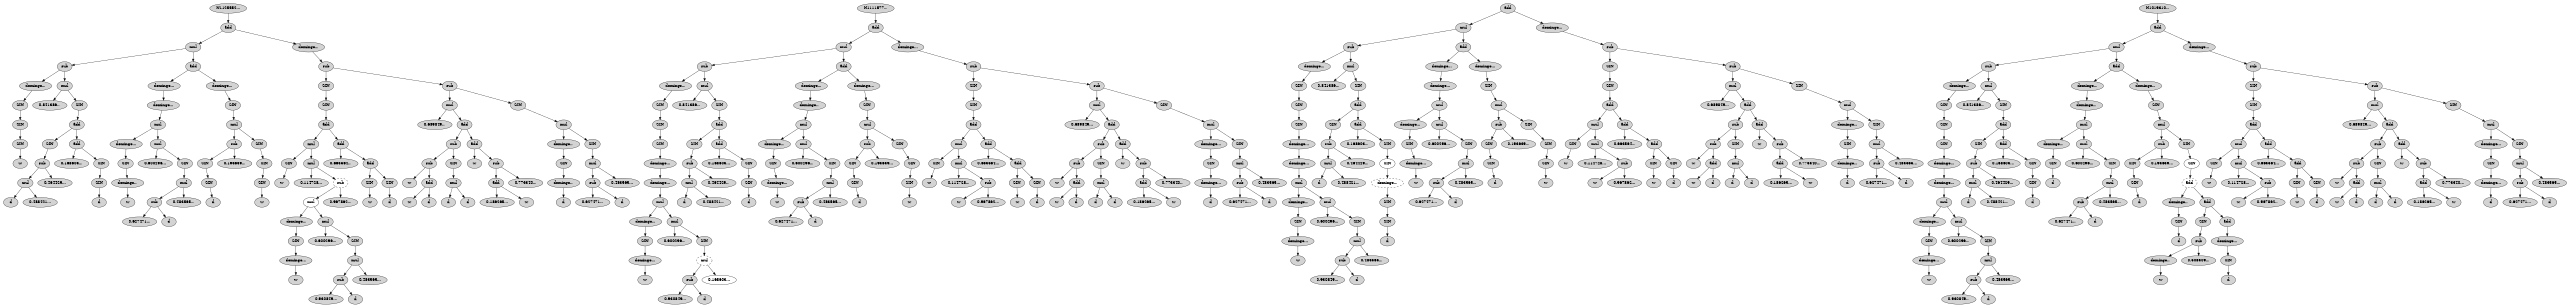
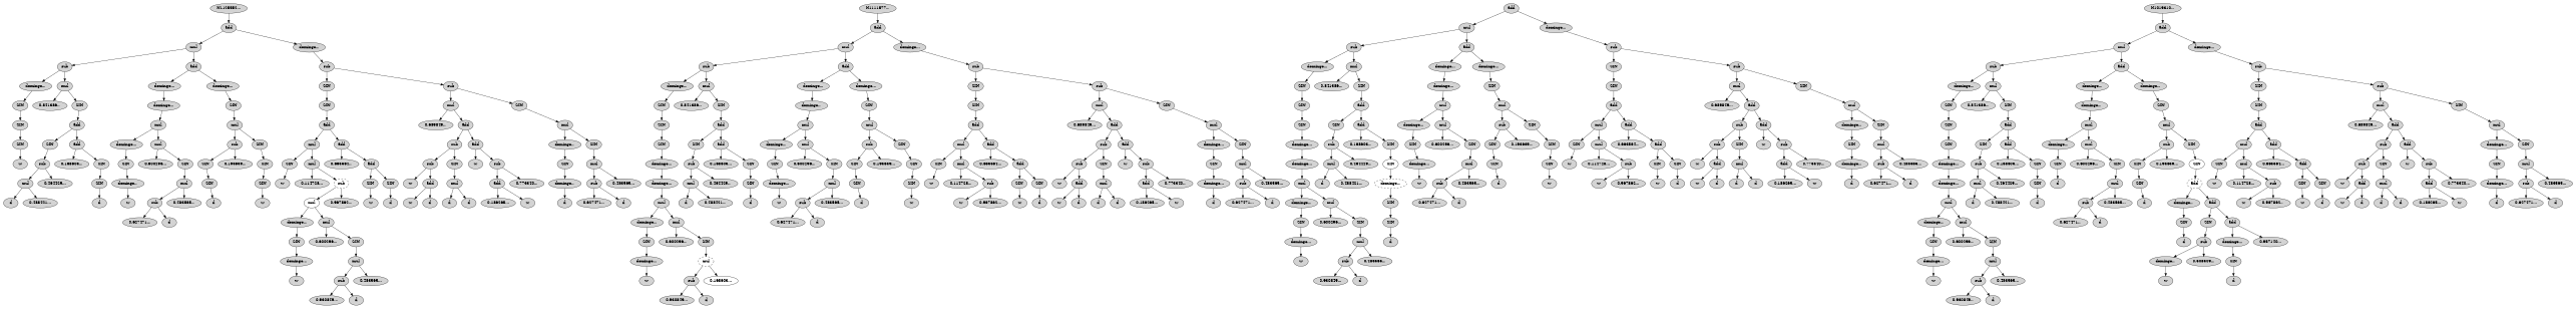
  digraph {
    node [style=filled]
    n1 [label="N1125552..."]
    n2 [label=add]
    n3 [label=mul]
    n4 [label="domingo..."]
    n5 [label=sub]
    n6 [label=add]
    n7 [label=sub]
    n8 [label="domingo..."]
    n9 [label=mul]
    n10 [label="domingo..."]
    n11 [label="domingo..."]
    n12 [label=SIN]
    n13 [label="0.841386..."]
    n14 [label=SIN]
    n15 [label=SIN]
    n16 [label=SIN]
    n17 [label=w]
    n18 [label=add]
    n19 [label=SIN]
    n20 [label=add]
    n21 [label=sub]
    n22 [label="0.168603..."]
    n23 [label=SIN]
    n24 [label=mul]
    n25 [label="0.464429..."]
    n26 [label=d]
    n27 [label="0.488421..."]
    n28 [label=SIN]
    n29 [label=d]
    n30 [label="domingo..."]
    n31 [label=SIN]
    n32 [label=mul]
    n33 [label="domingo..."]
    n34 [label=mul]
    n35 [label=SIN]
    n36 [label="0.600296..."]
    n37 [label=SIN]
    n38 [label="domingo..."]
    n39 [label=w]
    n40 [label=mul]
    n41 [label=sub]
    n42 [label="0.483565..."]
    n43 [label="0.627471..."]
    n44 [label=d]
    n45 [label=mul]
    n46 [label=sub]
    n47 [label=SIN]
    n48 [label=SIN]
    n49 [label="0.193639..."]
    n50 [label=SIN]
    n51 [label=SIN]
    n52 [label=d]
    n53 [label=SIN]
    n54 [label=w]
    n55 [label=SIN]
    n56 [label=sub]
    n57 [label=SIN]
    n58 [label=mul]
    n59 [label=SIN]
    n60 [label=add]
    n61 [label=mul]
    n62 [label=add]
    n63 [label=SIN]
    n64 [label=mul]
    n65 [label="0.663564..."]
    n66 [label=add]
    n67 [label=w]
    n68 [label="0.114728..."]
    n69 [label=sub style=dashed]
    n70 [label=mul style=solid]
    n71 [label="0.967862..."]
    n72 [label="domingo..."]
    n73 [label=mul]
    n74 [label=SIN]
    n75 [label="0.600296..."]
    n76 [label=SIN]
    n77 [label="domingo..."]
    n78 [label=w]
    n79 [label=mul]
    n80 [label=sub]
    n81 [label="0.483565..."]
    n82 [label="0.930849..."]
    n83 [label=d]
    n84 [label=SIN]
    n85 [label=SIN]
    n86 [label=w]
    n87 [label=d]
    n88 [label="0.689849..."]
    n89 [label=add]
    n90 [label=mul]
    n91 [label=sub]
    n92 [label=add]
    n93 [label=sub]
    n94 [label=SIN]
    n95 [label=w]
    n96 [label=sub]
    n97 [label=w]
    n98 [label=add]
    n99 [label=mul]
    n100 [label=w]
    n101 [label=d]
    n102 [label=d]
    n103 [label=d]
    n104 [label=add]
    n105 [label="0.773340..."]
    n106 [label="0.186265..."]
    n107 [label=w]
    n108 [label="domingo..."]
    n109 [label=SIN]
    n110 [label=SIN]
    n111 [label=mul]
    n112 [label="domingo..."]
    n113 [label=d]
    n114 [label=sub]
    n115 [label="0.483565..."]
    n116 [label="0.627471..."]
    n117 [label=d]
    n118 [label="N1111577..."]
    n119 [label=add]
    n120 [label=mul]
    n121 [label="domingo..."]
    n122 [label=sub]
    n123 [label=add]
    n124 [label=sub]
    n125 [label="domingo..."]
    n126 [label=mul]
    n127 [label="domingo..."]
    n128 [label="domingo..."]
    n129 [label=SIN]
    n130 [label="0.841386..."]
    n131 [label=SIN]
    n132 [label=SIN]
    n133 [label=SIN]
    n134 [label="domingo..."]
    n135 [label="domingo..."]
    n136 [label=mul]
    n137 [label="domingo..."]
    n138 [label=mul]
    n139 [label=SIN]
    n140 [label="0.600296..."]
    n141 [label=SIN]
    n142 [label="domingo..."]
    n143 [label=w]
    n144 [label=mul style=dashed]
    n145 [label=sub]
    n146 [label="0.168603..." style=solid]
    n147 [label="0.930849..."]
    n148 [label=d]
    n149 [label=add]
    n150 [label=SIN]
    n151 [label=add]
    n152 [label=sub]
    n153 [label="0.168603..."]
    n154 [label=SIN]
    n155 [label=mul]
    n156 [label="0.464429..."]
    n157 [label=d]
    n158 [label="0.488421..."]
    n159 [label=SIN]
    n160 [label=d]
    n161 [label="domingo..."]
    n162 [label=SIN]
    n163 [label=mul]
    n164 [label="domingo..."]
    n165 [label=mul]
    n166 [label=SIN]
    n167 [label="0.600296..."]
    n168 [label=SIN]
    n169 [label="domingo..."]
    n170 [label=w]
    n171 [label=mul]
    n172 [label=sub]
    n173 [label="0.483565..."]
    n174 [label="0.627471..."]
    n175 [label=d]
    n176 [label=mul]
    n177 [label=sub]
    n178 [label=SIN]
    n179 [label=SIN]
    n180 [label="0.193639..."]
    n181 [label=SIN]
    n182 [label=SIN]
    n183 [label=d]
    n184 [label=SIN]
    n185 [label=w]
    n186 [label=SIN]
    n187 [label=sub]
    n188 [label=SIN]
    n189 [label=mul]
    n190 [label=SIN]
    n191 [label=add]
    n192 [label=mul]
    n193 [label=add]
    n194 [label=SIN]
    n195 [label=mul]
    n196 [label="0.663564..."]
    n197 [label=add]
    n198 [label=w]
    n199 [label="0.114728..."]
    n200 [label=sub]
    n201 [label=w]
    n202 [label="0.967862..."]
    n203 [label=SIN]
    n204 [label=SIN]
    n205 [label=w]
    n206 [label=d]
    n207 [label="0.689849..."]
    n208 [label=add]
    n209 [label=mul]
    n210 [label=sub]
    n211 [label=add]
    n212 [label=sub]
    n213 [label=SIN]
    n214 [label=w]
    n215 [label=sub]
    n216 [label=w]
    n217 [label=add]
    n218 [label=mul]
    n219 [label=w]
    n220 [label=d]
    n221 [label=d]
    n222 [label=d]
    n223 [label=add]
    n224 [label="0.773340..."]
    n225 [label="0.186265..."]
    n226 [label=w]
    n227 [label="domingo..."]
    n228 [label=SIN]
    n229 [label=SIN]
    n230 [label=mul]
    n231 [label="domingo..."]
    n232 [label=d]
    n233 [label=sub]
    n234 [label="0.483565..."]
    n235 [label="0.627471..."]
    n236 [label=d]
    n237 [label=add]
    n238 [label=mul]
    n239 [label="domingo..."]
    n240 [label=sub]
    n241 [label=add]
    n242 [label=sub]
    n243 [label="domingo..."]
    n244 [label=mul]
    n245 [label="domingo..."]
    n246 [label="domingo..."]
    n247 [label=SIN]
    n248 [label="0.841386..."]
    n249 [label=SIN]
    n250 [label=SIN]
    n251 [label=SIN]
    n252 [label="domingo..."]
    n253 [label="domingo..."]
    n254 [label=mul]
    n255 [label="domingo..."]
    n256 [label=mul]
    n257 [label=SIN]
    n258 [label="0.600296..."]
    n259 [label=SIN]
    n260 [label="domingo..."]
    n261 [label=w]
    n262 [label=mul]
    n263 [label=sub]
    n264 [label="0.483565..."]
    n265 [label="0.930849..."]
    n266 [label=d]
    n267 [label=add]
    n268 [label=SIN]
    n269 [label=add]
    n270 [label=sub]
    n271 [label="0.168603..."]
    n272 [label=SIN]
    n273 [label=mul]
    n274 [label="0.464429..."]
    n275 [label=d]
    n276 [label="0.488421..."]
    n277 [label=SIN style=solid]
    n278 [label="domingo..." style=dashed]
    n279 [label=SIN]
    n280 [label=SIN]
    n281 [label=d]
    n282 [label="domingo..."]
    n283 [label=SIN]
    n284 [label=mul]
    n285 [label="domingo..."]
    n286 [label=mul]
    n287 [label=SIN]
    n288 [label="0.600296..."]
    n289 [label=SIN]
    n290 [label="domingo..."]
    n291 [label=w]
    n292 [label=mul]
    n293 [label=sub]
    n294 [label="0.483565..."]
    n295 [label="0.627471..."]
    n296 [label=d]
    n297 [label=mul]
    n298 [label=sub]
    n299 [label=SIN]
    n300 [label=SIN]
    n301 [label="0.193639..."]
    n302 [label=SIN]
    n303 [label=SIN]
    n304 [label=d]
    n305 [label=SIN]
    n306 [label=w]
    n307 [label=SIN]
    n308 [label=sub]
    n309 [label=SIN]
    n310 [label=mul]
    n311 [label=SIN]
    n312 [label=add]
    n313 [label=mul]
    n314 [label=add]
    n315 [label=SIN]
    n316 [label=mul]
    n317 [label="0.663564..."]
    n318 [label=add]
    n319 [label=w]
    n320 [label="0.114728..."]
    n321 [label=sub]
    n322 [label=w]
    n323 [label="0.967862..."]
    n324 [label=SIN]
    n325 [label=SIN]
    n326 [label=w]
    n327 [label=d]
    n328 [label="0.689849..."]
    n329 [label=add]
    n330 [label=mul]
    n331 [label=sub]
    n332 [label=add]
    n333 [label=sub]
    n334 [label=SIN]
    n335 [label=w]
    n336 [label=sub]
    n337 [label=w]
    n338 [label=add]
    n339 [label=mul]
    n340 [label=w]
    n341 [label=d]
    n342 [label=d]
    n343 [label=d]
    n344 [label=add]
    n345 [label="0.773340..."]
    n346 [label="0.186265..."]
    n347 [label=w]
    n348 [label="domingo..."]
    n349 [label=SIN]
    n350 [label=SIN]
    n351 [label=mul]
    n352 [label="domingo..."]
    n353 [label=d]
    n354 [label=sub]
    n355 [label="0.483565..."]
    n356 [label="0.627471..."]
    n357 [label=d]
    n358 [label="N1019310..."]
    n359 [label=add]
    n360 [label=mul]
    n361 [label="domingo..."]
    n362 [label=sub]
    n363 [label=add]
    n364 [label=sub]
    n365 [label="domingo..."]
    n366 [label=mul]
    n367 [label="domingo..."]
    n368 [label="domingo..."]
    n369 [label=SIN]
    n370 [label="0.841386..."]
    n371 [label=SIN]
    n372 [label=SIN]
    n373 [label=SIN]
    n374 [label="domingo..."]
    n375 [label="domingo..."]
    n376 [label=mul]
    n377 [label="domingo..."]
    n378 [label=mul]
    n379 [label=SIN]
    n380 [label="0.600296..."]
    n381 [label=SIN]
    n382 [label="domingo..."]
    n383 [label=w]
    n384 [label=mul]
    n385 [label=sub]
    n386 [label="0.483565..."]
    n387 [label="0.930849..."]
    n388 [label=d]
    n389 [label=add]
    n390 [label=SIN]
    n391 [label=add]
    n392 [label=sub]
    n393 [label="0.168603..."]
    n394 [label=SIN]
    n395 [label=mul]
    n396 [label="0.464429..."]
    n397 [label=d]
    n398 [label="0.488421..."]
    n399 [label=SIN]
    n400 [label=d]
    n401 [label="domingo..."]
    n402 [label=SIN]
    n403 [label=mul]
    n404 [label="domingo..."]
    n405 [label=mul]
    n406 [label=SIN]
    n407 [label="0.600296..."]
    n408 [label=SIN]
    n409 [label=d]
    n410 [label=mul]
    n411 [label=sub]
    n412 [label="0.483565..."]
    n413 [label="0.627471..."]
    n414 [label=d]
    n415 [label=mul]
    n416 [label=sub]
    n417 [label=SIN]
    n418 [label=SIN]
    n419 [label="0.193639..."]
    n420 [label=SIN style=solid]
    n421 [label=SIN]
    n422 [label=d]
    n423 [label=add style=dashed]
    n424 [label="domingo..."]
    n425 [label=add]
    n426 [label=SIN]
    n427 [label=SIN]
    n428 [label=add]
    n429 [label=d]
    n430 [label=sub]
    n431 [label="domingo..."]
+   n432 [label="0.957140..."]
    n433 [label="domingo..."]
    n434 [label="0.508309..."]
    n435 [label=w]
    n436 [label=SIN]
    n437 [label=d]
    n438 [label=SIN]
    n439 [label=sub]
    n440 [label=SIN]
    n441 [label=mul]
    n442 [label=SIN]
    n443 [label=add]
    n444 [label=mul]
    n445 [label=add]
    n446 [label=SIN]
    n447 [label=mul]
    n448 [label="0.663564..."]
    n449 [label=add]
    n450 [label=w]
    n451 [label="0.114728..."]
    n452 [label=sub]
    n453 [label=w]
    n454 [label="0.967862..."]
    n455 [label=SIN]
    n456 [label=SIN]
    n457 [label=w]
    n458 [label=d]
    n459 [label="0.689849..."]
    n460 [label=add]
    n461 [label=mul]
    n462 [label=sub]
    n463 [label=add]
    n464 [label=sub]
    n465 [label=SIN]
    n466 [label=w]
    n467 [label=sub]
    n468 [label=w]
    n469 [label=add]
    n470 [label=mul]
    n471 [label=w]
    n472 [label=d]
    n473 [label=d]
    n474 [label=d]
    n475 [label=add]
    n476 [label="0.773340..."]
    n477 [label="0.186265..."]
    n478 [label=w]
    n479 [label="domingo..."]
    n480 [label=SIN]
    n481 [label=SIN]
    n482 [label=mul]
    n483 [label="domingo..."]
    n484 [label=d]
    n485 [label=sub]
    n486 [label="0.483565..."]
    n487 [label="0.627471..."]
    n488 [label=d]
    n1 -> n2
    n2 -> n3
    n2 -> n4
    n3 -> n5
    n3 -> n6
    n4 -> n7
    n5 -> n8
    n5 -> n9
    n6 -> n10
    n6 -> n11
    n7 -> n55
    n7 -> n56
    n8 -> n12
    n9 -> n13
    n9 -> n14
    n10 -> n30
    n11 -> n31
    n12 -> n15
    n14 -> n18
    n15 -> n16
    n16 -> n17
    n18 -> n19
    n18 -> n20
    n19 -> n21
    n20 -> n22
    n20 -> n23
    n21 -> n24
    n21 -> n25
    n23 -> n28
    n24 -> n26
    n24 -> n27
    n28 -> n29
    n30 -> n32
    n31 -> n45
    n32 -> n33
    n32 -> n34
    n33 -> n35
    n34 -> n36
    n34 -> n37
    n35 -> n38
    n37 -> n40
    n38 -> n39
    n40 -> n41
    n40 -> n42
    n41 -> n43
    n41 -> n44
    n45 -> n46
    n45 -> n47
    n46 -> n48
    n46 -> n49
    n47 -> n50
    n48 -> n51
    n50 -> n53
    n51 -> n52
    n53 -> n54
    n55 -> n57
    n56 -> n58
    n56 -> n59
    n57 -> n60
    n58 -> n88
    n58 -> n89
    n59 -> n90
    n60 -> n61
    n60 -> n62
    n61 -> n63
    n61 -> n64
    n62 -> n65
    n62 -> n66
    n63 -> n67
    n64 -> n68
    n64 -> n69
    n66 -> n84
    n66 -> n85
    n69 -> n70
    n69 -> n71
    n70 -> n72
    n70 -> n73
    n72 -> n74
    n73 -> n75
    n73 -> n76
    n74 -> n77
    n76 -> n79
    n77 -> n78
    n79 -> n80
    n79 -> n81
    n80 -> n82
    n80 -> n83
    n84 -> n86
    n85 -> n87
    n89 -> n91
    n89 -> n92
    n90 -> n108
    n90 -> n109
    n91 -> n93
    n91 -> n94
    n92 -> n95
    n92 -> n96
    n93 -> n97
    n93 -> n98
    n94 -> n99
    n96 -> n104
    n96 -> n105
    n98 -> n100
    n98 -> n101
    n99 -> n102
    n99 -> n103
    n104 -> n106
    n104 -> n107
    n108 -> n110
    n109 -> n111
    n110 -> n112
    n111 -> n114
    n111 -> n115
    n112 -> n113
    n114 -> n116
    n114 -> n117
    n118 -> n119
    n119 -> n120
    n119 -> n121
    n120 -> n122
    n120 -> n123
    n121 -> n124
    n122 -> n125
    n122 -> n126
    n123 -> n127
    n123 -> n128
    n124 -> n186
    n124 -> n187
    n125 -> n129
    n126 -> n130
    n126 -> n131
    n127 -> n161
    n128 -> n162
    n129 -> n132
    n131 -> n149
    n132 -> n133
    n133 -> n134
    n134 -> n135
    n135 -> n136
    n136 -> n137
    n136 -> n138
    n137 -> n139
    n138 -> n140
    n138 -> n141
    n139 -> n142
    n141 -> n144
    n142 -> n143
    n144 -> n145
    n144 -> n146
    n145 -> n147
    n145 -> n148
    n149 -> n150
    n149 -> n151
    n150 -> n152
    n151 -> n153
    n151 -> n154
    n152 -> n155
    n152 -> n156
    n154 -> n159
    n155 -> n157
    n155 -> n158
    n159 -> n160
    n161 -> n163
    n162 -> n176
    n163 -> n164
    n163 -> n165
    n164 -> n166
    n165 -> n167
    n165 -> n168
    n166 -> n169
    n168 -> n171
    n169 -> n170
    n171 -> n172
    n171 -> n173
    n172 -> n174
    n172 -> n175
    n176 -> n177
    n176 -> n178
    n177 -> n179
    n177 -> n180
    n178 -> n181
    n179 -> n182
    n181 -> n184
    n182 -> n183
    n184 -> n185
    n186 -> n188
    n187 -> n189
    n187 -> n190
    n188 -> n191
    n189 -> n207
    n189 -> n208
    n190 -> n209
    n191 -> n192
    n191 -> n193
    n192 -> n194
    n192 -> n195
    n193 -> n196
    n193 -> n197
    n194 -> n198
    n195 -> n199
    n195 -> n200
    n197 -> n203
    n197 -> n204
    n200 -> n201
    n200 -> n202
    n203 -> n205
    n204 -> n206
    n208 -> n210
    n208 -> n211
    n209 -> n227
    n209 -> n228
    n210 -> n212
    n210 -> n213
    n211 -> n214
    n211 -> n215
    n212 -> n216
    n212 -> n217
    n213 -> n218
    n215 -> n223
    n215 -> n224
    n217 -> n219
    n217 -> n220
    n218 -> n221
    n218 -> n222
    n223 -> n225
    n223 -> n226
    n227 -> n229
    n228 -> n230
    n229 -> n231
    n230 -> n233
    n230 -> n234
    n231 -> n232
    n233 -> n235
    n233 -> n236
    n237 -> n238
    n237 -> n239
    n238 -> n240
    n238 -> n241
    n239 -> n242
    n240 -> n243
    n240 -> n244
    n241 -> n245
    n241 -> n246
    n242 -> n307
    n242 -> n308
    n243 -> n247
    n244 -> n248
    n244 -> n249
    n245 -> n282
    n246 -> n283
    n247 -> n250
    n249 -> n267
    n250 -> n251
    n251 -> n252
    n252 -> n253
    n253 -> n254
    n254 -> n255
    n254 -> n256
    n255 -> n257
    n256 -> n258
    n256 -> n259
    n257 -> n260
    n259 -> n262
    n260 -> n261
    n262 -> n263
    n262 -> n264
    n263 -> n265
    n263 -> n266
    n267 -> n268
    n267 -> n269
    n268 -> n270
    n269 -> n271
    n269 -> n272
    n270 -> n273
    n270 -> n274
    n272 -> n277
    n273 -> n275
    n273 -> n276
    n277 -> n278
    n278 -> n279
    n279 -> n280
    n280 -> n281
    n282 -> n284
    n283 -> n297
    n284 -> n285
    n284 -> n286
    n285 -> n287
    n286 -> n288
    n286 -> n289
    n287 -> n290
    n289 -> n292
    n290 -> n291
    n292 -> n293
    n292 -> n294
    n293 -> n295
    n293 -> n296
    n297 -> n298
    n297 -> n299
    n298 -> n300
    n298 -> n301
    n299 -> n302
    n300 -> n303
    n302 -> n305
    n303 -> n304
    n305 -> n306
    n307 -> n309
    n308 -> n310
    n308 -> n311
    n309 -> n312
    n310 -> n328
    n310 -> n329
    n311 -> n330
    n312 -> n313
    n312 -> n314
    n313 -> n315
    n313 -> n316
    n314 -> n317
    n314 -> n318
    n315 -> n319
    n316 -> n320
    n316 -> n321
    n318 -> n324
    n318 -> n325
    n321 -> n322
    n321 -> n323
    n324 -> n326
    n325 -> n327
    n329 -> n331
    n329 -> n332
    n330 -> n348
    n330 -> n349
    n331 -> n333
    n331 -> n334
    n332 -> n335
    n332 -> n336
    n333 -> n337
    n333 -> n338
    n334 -> n339
    n336 -> n344
    n336 -> n345
    n338 -> n340
    n338 -> n341
    n339 -> n342
    n339 -> n343
    n344 -> n346
    n344 -> n347
    n348 -> n350
    n349 -> n351
    n350 -> n352
    n351 -> n354
    n351 -> n355
    n352 -> n353
    n354 -> n356
    n354 -> n357
    n358 -> n359
    n359 -> n360
    n359 -> n361
    n360 -> n362
    n360 -> n363
    n361 -> n364
    n362 -> n365
    n362 -> n366
    n363 -> n367
    n363 -> n368
    n364 -> n438
    n364 -> n439
    n365 -> n369
    n366 -> n370
    n366 -> n371
    n367 -> n401
    n368 -> n402
    n369 -> n372
    n371 -> n389
    n372 -> n373
    n373 -> n374
    n374 -> n375
    n375 -> n376
    n376 -> n377
    n376 -> n378
    n377 -> n379
    n378 -> n380
    n378 -> n381
    n379 -> n382
    n381 -> n384
    n382 -> n383
    n384 -> n385
    n384 -> n386
    n385 -> n387
    n385 -> n388
    n389 -> n390
    n389 -> n391
    n390 -> n392
    n391 -> n393
    n391 -> n394
    n392 -> n395
    n392 -> n396
    n394 -> n399
    n395 -> n397
    n395 -> n398
    n399 -> n400
    n401 -> n403
    n402 -> n415
    n403 -> n404
    n403 -> n405
    n404 -> n406
    n405 -> n407
    n405 -> n408
    n406 -> n409
    n408 -> n410
    n410 -> n411
    n410 -> n412
    n411 -> n413
    n411 -> n414
    n415 -> n416
    n415 -> n417
    n416 -> n418
    n416 -> n419
    n417 -> n420
    n418 -> n421
    n420 -> n423
    n421 -> n422
    n423 -> n424
    n423 -> n425
    n424 -> n426
    n425 -> n427
    n425 -> n428
    n426 -> n429
    n427 -> n430
    n428 -> n431
+   n428 -> n432
    n430 -> n433
    n430 -> n434
    n431 -> n436
    n433 -> n435
    n436 -> n437
    n438 -> n440
    n439 -> n441
    n439 -> n442
    n440 -> n443
    n441 -> n459
    n441 -> n460
    n442 -> n461
    n443 -> n444
    n443 -> n445
    n444 -> n446
    n444 -> n447
    n445 -> n448
    n445 -> n449
    n446 -> n450
    n447 -> n451
    n447 -> n452
    n449 -> n455
    n449 -> n456
    n452 -> n453
    n452 -> n454
    n455 -> n457
    n456 -> n458
    n460 -> n462
    n460 -> n463
    n461 -> n479
    n461 -> n480
    n462 -> n464
    n462 -> n465
    n463 -> n466
    n463 -> n467
    n464 -> n468
    n464 -> n469
    n465 -> n470
    n467 -> n475
    n467 -> n476
    n469 -> n471
    n469 -> n472
    n470 -> n473
    n470 -> n474
    n475 -> n477
    n475 -> n478
    n479 -> n481
    n480 -> n482
    n481 -> n483
    n482 -> n485
    n482 -> n486
    n483 -> n484
    n485 -> n487
    n485 -> n488
  }
